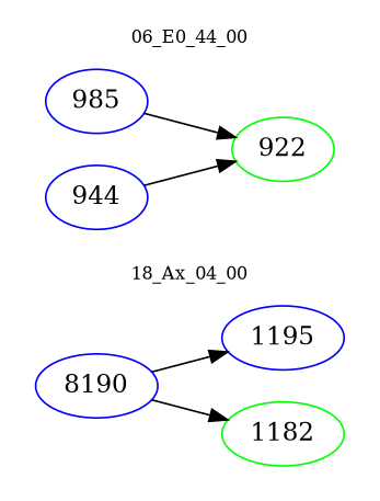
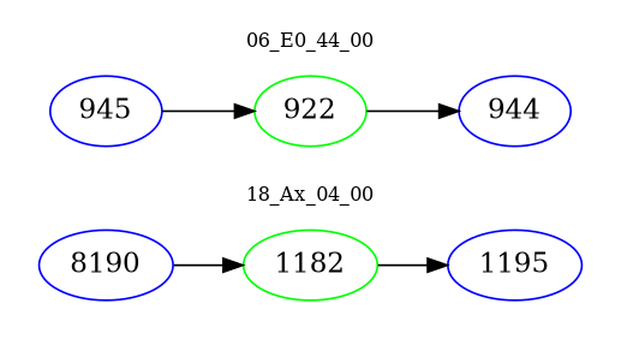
  digraph {
    rankdir=LR
    node [color=blue]
    edge [color=black]
    n1 [label=8190]
    n2 [color=green label=1182]
    n3 [label=1195]
-   n4 [label=985]
+   n4 [label=945]
    n5 [color=green label=922]
    n6 [label=944]
    subgraph cluster_1 {
      color=white
      fontsize=10
      label="18_Ax_04_00"
      n1
      n2
      n3
    }
    subgraph cluster_2 {
      color=white
      fontsize=10
      label="06_E0_44_00"
      n4
      n5
      n6
    }
    n1 -> n2
-   n1 -> n3
+   n2 -> n3
    n4 -> n5
-   n6 -> n5
+   n5 -> n6
  }
